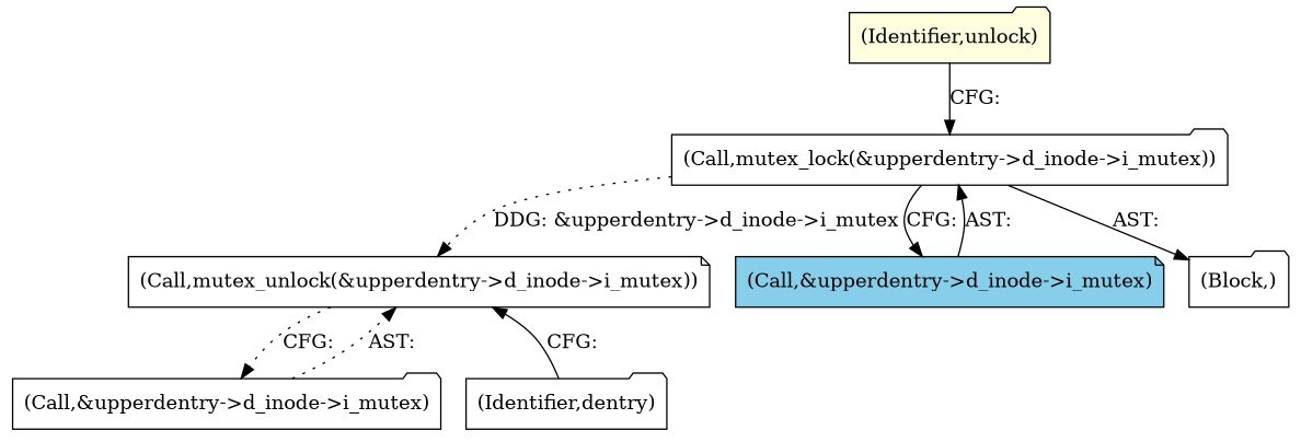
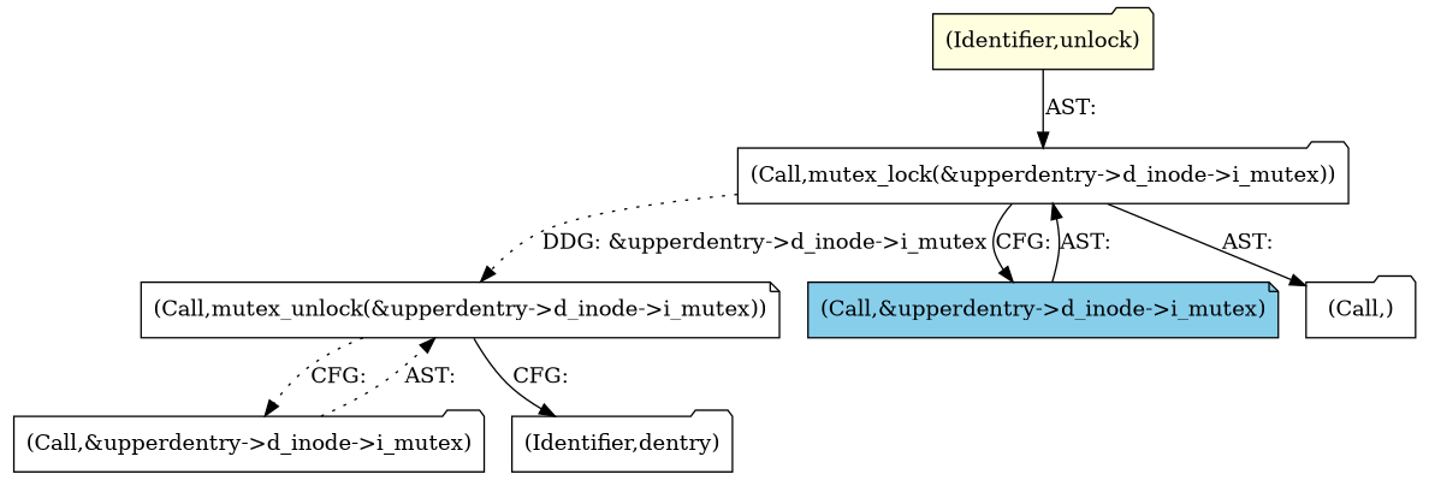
  digraph {
    node [fillcolor=white shape=folder style=filled]
    edge [style=solid]
    n1 [label="(Call,mutex_lock(&upperdentry->d_inode->i_mutex))"]
    n2 [label="(Call,mutex_unlock(&upperdentry->d_inode->i_mutex))" shape=note]
    n3 [fillcolor=skyblue label="(Call,&upperdentry->d_inode->i_mutex)" shape=note]
-   n4 [label="(Block,)"]
+   n4 [label="(Call,)"]
    n5 [label="(Call,&upperdentry->d_inode->i_mutex)"]
    n6 [fillcolor=lightyellow label="(Identifier,unlock)"]
    n7 [label="(Identifier,dentry)"]
    n1 -> n2 [label="DDG: &upperdentry->d_inode->i_mutex" style=dotted]
    n1 -> n3 [label="CFG: "]
    n1 -> n4 [label="AST: "]
    n2 -> n5 [label="CFG: " style=dotted]
    n3 -> n1 [label="AST: "]
    n5 -> n2 [label="AST: " style=dotted]
-   n6 -> n1 [label="CFG: "]
-   n7 -> n2 [label="CFG: "]
+   n6 -> n1 [label="AST: "]
+   n2 -> n7 [label="CFG: "]
  }
